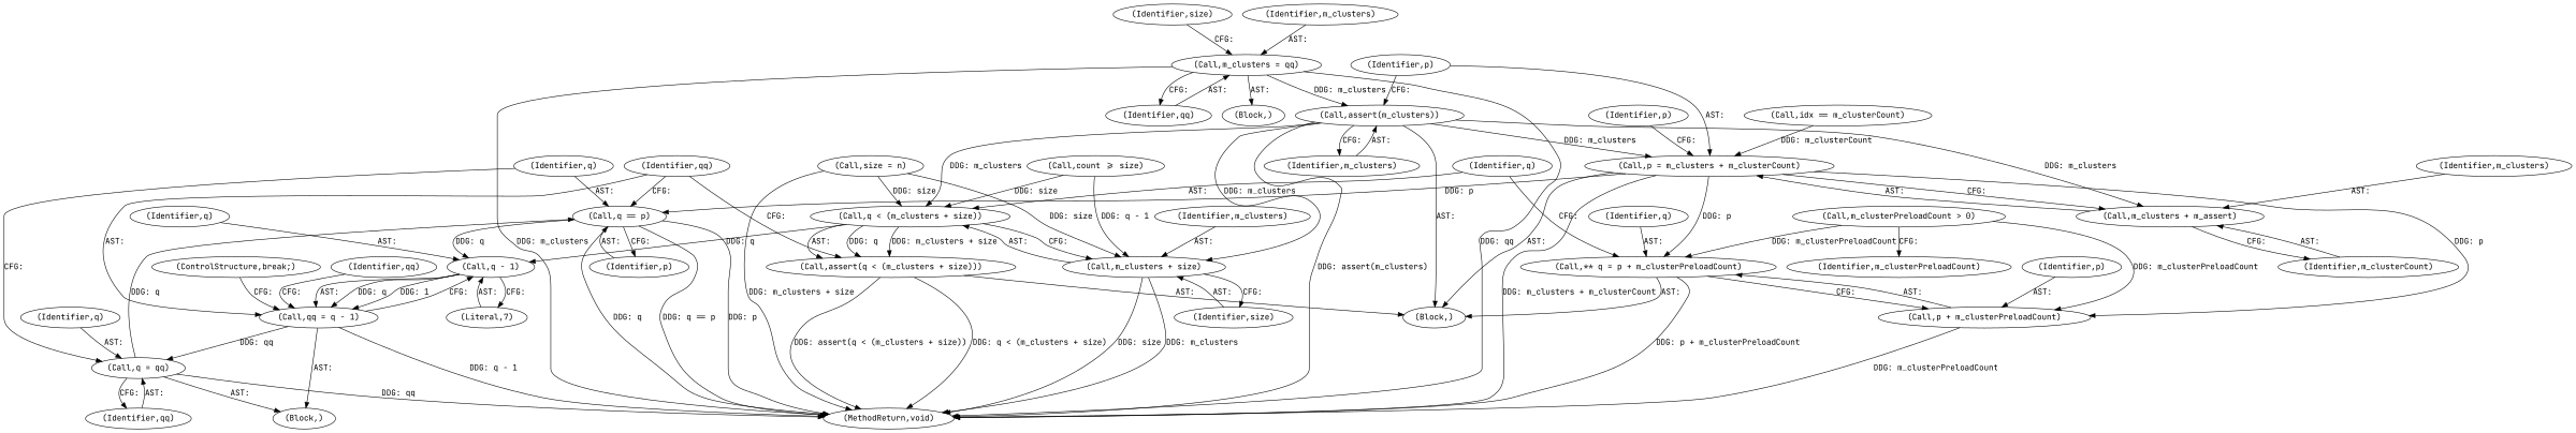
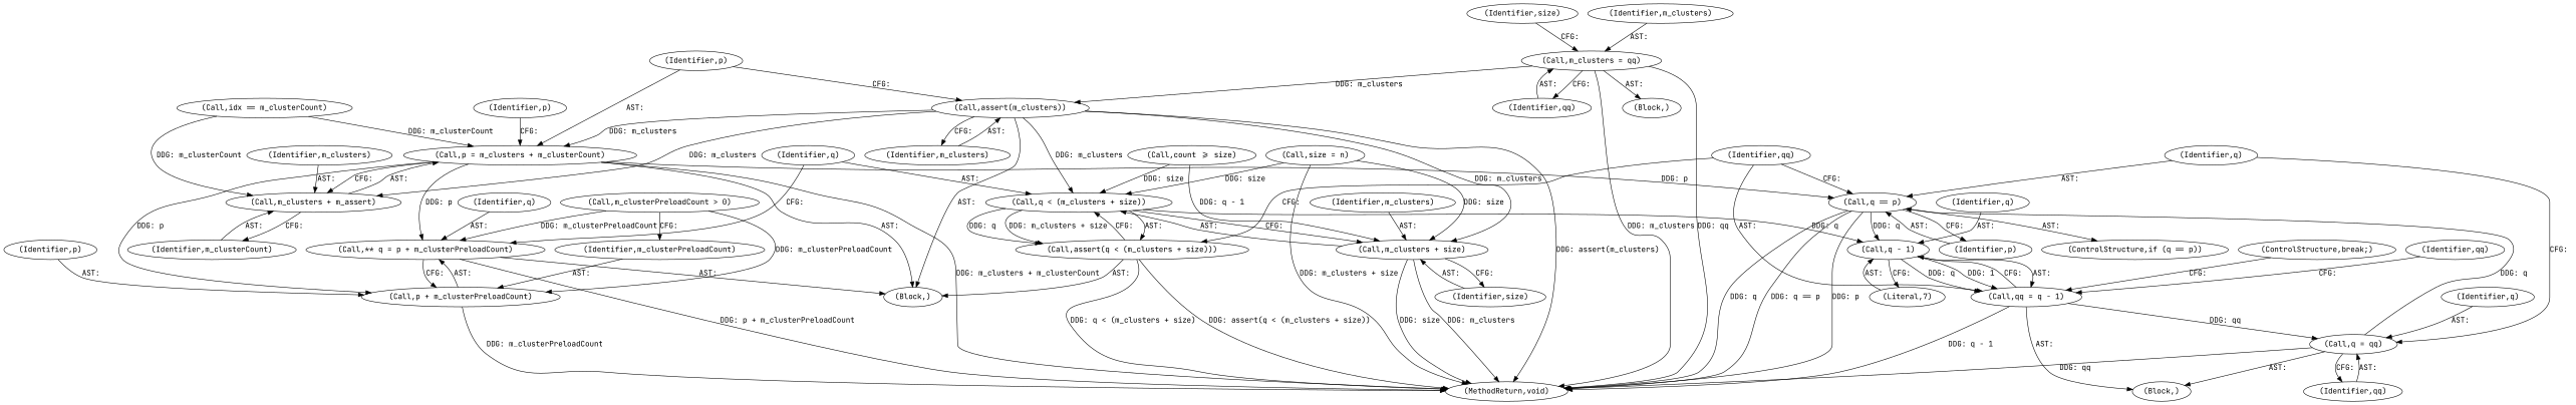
  digraph {
    fontname="JetBrains Mono"
    node [fontname="JetBrains Mono"]
    edge [fontname="JetBrains Mono"]
    n1 [label="(Call,assert(m_clusters))"]
    n2 [label="(Call,p = m_clusters + m_clusterCount)"]
    n3 [label="(Call,q < (m_clusters + size))"]
    n4 [label="(Call,m_clusters + m_assert)"]
    n5 [label="(Call,m_clusters + size)"]
    n6 [label="(MethodReturn,void)"]
    n7 [label="(Block,)"]
    n8 [label="(Identifier,m_clusters)"]
    n9 [label="(Call,** q = p + m_clusterPreloadCount)"]
    n10 [label="(Call,q == p)"]
    n11 [label="(Call,p + m_clusterPreloadCount)"]
    n12 [label="(Call,assert(q < (m_clusters + size)))"]
    n13 [label="(Call,q - 1)"]
    n14 [label="(Identifier,m_clusterCount)"]
    n15 [label="(Identifier,size)"]
    n16 [label="(Call,m_clusters = qq)"]
    n17 [label="(Identifier,qq)"]
    n18 [label="(Block,)"]
    n19 [label="(Identifier,p)"]
+   n20 [label="(ControlStructure,if (q == p))"]
    n21 [label="(Call,qq = q - 1)"]
    n22 [label="(Literal,7)"]
    n23 [label="(Call,q = qq)"]
    n24 [label="(Block,)"]
    n25 [label="(Identifier,qq)"]
    n26 [label="(Identifier,m_clusterPreloadCount)"]
    n27 [label="(Identifier,p)"]
    n28 [label="(Identifier,p)"]
    n29 [label="(ControlStructure,break;)"]
    n30 [label="(Identifier,m_clusters)"]
    n31 [label="(Call,idx == m_clusterCount)"]
    n32 [label="(Identifier,q)"]
    n33 [label="(Call,count >= size)"]
    n34 [label="(Identifier,p)"]
    n35 [label="(Identifier,size)"]
    n36 [label="(Call,m_clusterPreloadCount > 0)"]
    n37 [label="(Identifier,m_clusters)"]
    n38 [label="(Identifier,q)"]
    n39 [label="(Identifier,q)"]
    n40 [label="(Identifier,qq)"]
    n41 [label="(Call,size = n)"]
    n42 [label="(Identifier,m_clusters)"]
    n43 [label="(Identifier,q)"]
    n44 [label="(Identifier,qq)"]
    n45 [label="(Identifier,q)"]
    n1 -> n2 [label="DDG: m_clusters"]
    n1 -> n3 [label="DDG: m_clusters"]
    n1 -> n4 [label="DDG: m_clusters"]
    n1 -> n5 [label="DDG: m_clusters"]
    n1 -> n6 [label="DDG: assert(m_clusters)"]
    n1 -> n7 [label="AST: "]
    n1 -> n8 [label="CFG: "]
    n2 -> n4 [label="CFG: "]
    n2 -> n6 [label="DDG: m_clusters + m_clusterCount"]
    n2 -> n7 [label="AST: "]
    n2 -> n9 [label="DDG: p"]
    n2 -> n10 [label="DDG: p"]
    n2 -> n11 [label="DDG: p"]
    n3 -> n5 [label="CFG: "]
    n3 -> n12 [label="AST: "]
    n3 -> n12 [label="DDG: q"]
    n3 -> n12 [label="DDG: m_clusters + size"]
    n3 -> n13 [label="DDG: q"]
    n4 -> n2 [label="AST: "]
    n4 -> n14 [label="CFG: "]
    n5 -> n3 [label="AST: "]
    n5 -> n6 [label="DDG: size"]
    n5 -> n6 [label="DDG: m_clusters"]
    n5 -> n15 [label="CFG: "]
    n8 -> n1 [label="AST: "]
    n9 -> n6 [label="DDG: p + m_clusterPreloadCount"]
    n9 -> n7 [label="AST: "]
    n9 -> n11 [label="CFG: "]
    n10 -> n6 [label="DDG: q == p"]
    n10 -> n6 [label="DDG: p"]
    n10 -> n6 [label="DDG: q"]
    n10 -> n13 [label="DDG: q"]
    n10 -> n19 [label="CFG: "]
+   n10 -> n20 [label="AST: "]
    n11 -> n6 [label="DDG: m_clusterPreloadCount"]
    n11 -> n9 [label="AST: "]
+   n12 -> n3 [label="CFG: "]
    n12 -> n6 [label="DDG: q < (m_clusters + size)"]
    n12 -> n6 [label="DDG: assert(q < (m_clusters + size))"]
    n12 -> n7 [label="AST: "]
    n13 -> n21 [label="AST: "]
    n13 -> n21 [label="DDG: q"]
    n13 -> n21 [label="DDG: 1"]
    n13 -> n22 [label="CFG: "]
    n14 -> n4 [label="AST: "]
    n15 -> n5 [label="AST: "]
    n16 -> n1 [label="DDG: m_clusters"]
    n16 -> n6 [label="DDG: qq"]
    n16 -> n6 [label="DDG: m_clusters"]
    n16 -> n17 [label="CFG: "]
    n16 -> n18 [label="AST: "]
    n17 -> n16 [label="AST: "]
    n19 -> n10 [label="AST: "]
    n21 -> n6 [label="DDG: q - 1"]
    n21 -> n13 [label="CFG: "]
    n21 -> n23 [label="DDG: qq"]
    n21 -> n24 [label="AST: "]
    n22 -> n13 [label="AST: "]
    n23 -> n6 [label="DDG: qq"]
    n23 -> n10 [label="DDG: q"]
    n23 -> n24 [label="AST: "]
    n23 -> n25 [label="CFG: "]
    n25 -> n23 [label="AST: "]
+   n26 -> n11 [label="AST: "]
    n27 -> n2 [label="CFG: "]
    n28 -> n1 [label="CFG: "]
    n28 -> n2 [label="AST: "]
    n29 -> n21 [label="CFG: "]
    n30 -> n5 [label="AST: "]
    n31 -> n2 [label="DDG: m_clusterCount"]
+   n31 -> n4 [label="DDG: m_clusterCount"]
    n32 -> n3 [label="AST: "]
    n32 -> n9 [label="CFG: "]
    n33 -> n3 [label="DDG: size"]
    n33 -> n5 [label="DDG: q - 1"]
    n34 -> n11 [label="AST: "]
    n35 -> n16 [label="CFG: "]
    n36 -> n9 [label="DDG: m_clusterPreloadCount"]
    n36 -> n11 [label="DDG: m_clusterPreloadCount"]
    n36 -> n26 [label="CFG: "]
    n37 -> n16 [label="AST: "]
    n38 -> n13 [label="AST: "]
    n39 -> n10 [label="AST: "]
    n39 -> n23 [label="CFG: "]
    n40 -> n10 [label="CFG: "]
    n40 -> n12 [label="CFG: "]
    n40 -> n21 [label="AST: "]
    n41 -> n3 [label="DDG: size"]
    n41 -> n5 [label="DDG: size"]
    n41 -> n6 [label="DDG: m_clusters + size"]
    n42 -> n4 [label="AST: "]
    n43 -> n9 [label="AST: "]
    n44 -> n21 [label="CFG: "]
    n45 -> n23 [label="AST: "]
  }
